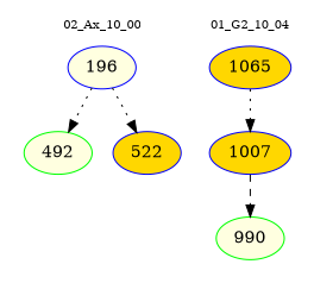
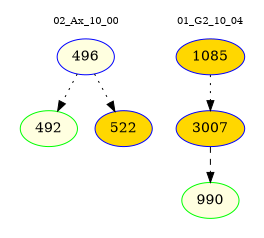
  digraph {
    node [color=blue fillcolor=lightyellow style=filled]
    edge [color=black style=dotted]
-   n1 [label=196]
+   n1 [label=496]
    n2 [color=green label=492]
    n3 [fillcolor=gold label=522]
-   n4 [fillcolor=gold label=1007]
+   n4 [fillcolor=gold label=3007]
    n5 [color=green label=990]
-   n6 [fillcolor=gold label=1065]
+   n6 [fillcolor=gold label=1085]
    subgraph cluster_1 {
      color=white
      fontsize=10
      label="02_Ax_10_00"
      n1
      n2
      n3
    }
    subgraph cluster_2 {
      color=white
      fontsize=10
      label="01_G2_10_04"
      n4
      n5
      n6
    }
    n1 -> n2
    n1 -> n3
    n4 -> n5 [style=dashed]
    n6 -> n4
  }
